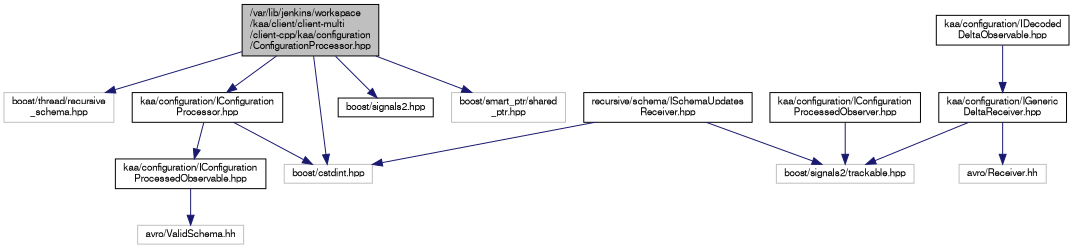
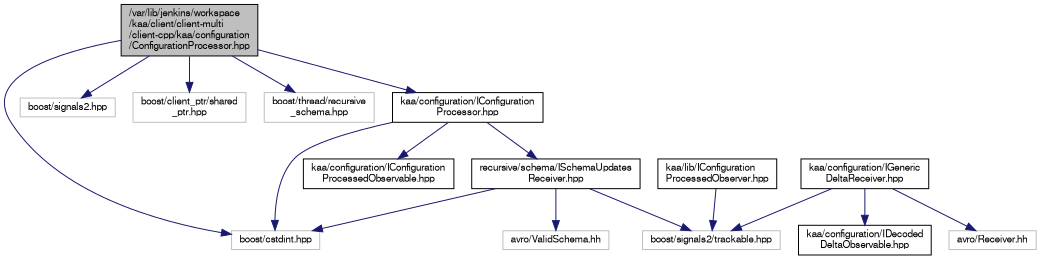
  digraph {
    node [color=black fontname=FreeSans fontsize=10 shape=record]
    edge [color=midnightblue fontname=FreeSans fontsize=10 labelfontname=FreeSans labelfontsize=10 style=solid]
    n1 [fillcolor=grey75 fontcolor=black height=0.2 label="/var/lib/jenkins/workspace\l/kaa/client/client-multi\l/client-cpp/kaa/configuration\l/ConfigurationProcessor.hpp" style=filled width=0.4]
    n2 [color=grey75 height=0.2 label="boost/cstdint.hpp" width=0.4]
-   n3 [height=0.2 label="boost/signals2.hpp" width=0.4]
-   n4 [color=grey75 height=0.2 label="boost/smart_ptr/shared\l_ptr.hpp" width=0.4]
+   n3 [color=grey75 height=0.2 label="boost/signals2.hpp" width=0.4]
+   n4 [color=grey75 height=0.2 label="boost/client_ptr/shared\l_ptr.hpp" width=0.4]
    n5 [color=grey75 height=0.2 label="boost/thread/recursive\l_schema.hpp" width=0.4]
    n6 [height=0.2 label="kaa/configuration/IConfiguration\lProcessor.hpp" width=0.4]
    n7 [height=0.2 label="kaa/configuration/IConfiguration\lProcessedObservable.hpp" width=0.4]
    n8 [height=0.2 label="recursive/schema/ISchemaUpdates\lReceiver.hpp" width=0.4]
    n9 [height=0.2 label="kaa/configuration/IDecoded\lDeltaObservable.hpp" width=0.4]
    n10 [height=0.2 label="kaa/configuration/IGeneric\lDeltaReceiver.hpp" width=0.4]
    n11 [color=grey75 height=0.2 label="boost/signals2/trackable.hpp" width=0.4]
    n12 [color=grey75 height=0.2 label="avro/ValidSchema.hh" width=0.4]
-   n13 [height=0.2 label="kaa/configuration/IConfiguration\lProcessedObserver.hpp" width=0.4]
+   n13 [height=0.2 label="kaa/lib/IConfiguration\lProcessedObserver.hpp" width=0.4]
    n14 [color=grey75 height=0.2 label="avro/Receiver.hh" width=0.4]
    n1 -> n2
    n1 -> n3
    n1 -> n4
    n1 -> n5
    n1 -> n6
    n6 -> n2
    n6 -> n7
+   n6 -> n8
    n8 -> n2
    n8 -> n11
-   n7 -> n12
-   n9 -> n10
+   n8 -> n12
+   n10 -> n9
    n10 -> n11
    n10 -> n14
    n13 -> n11
  }
